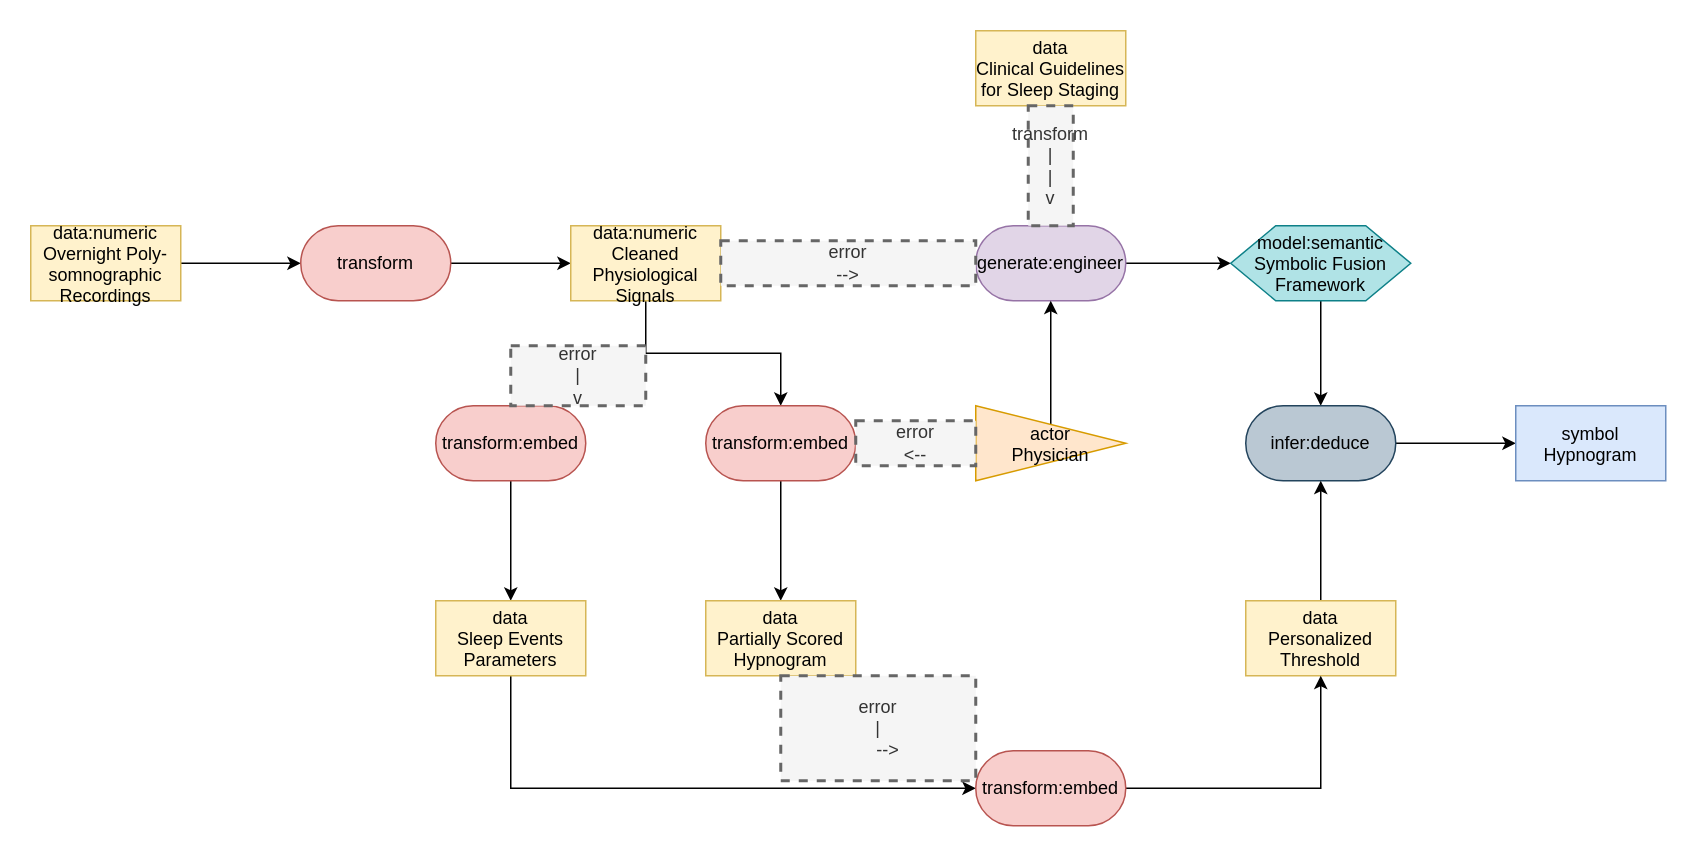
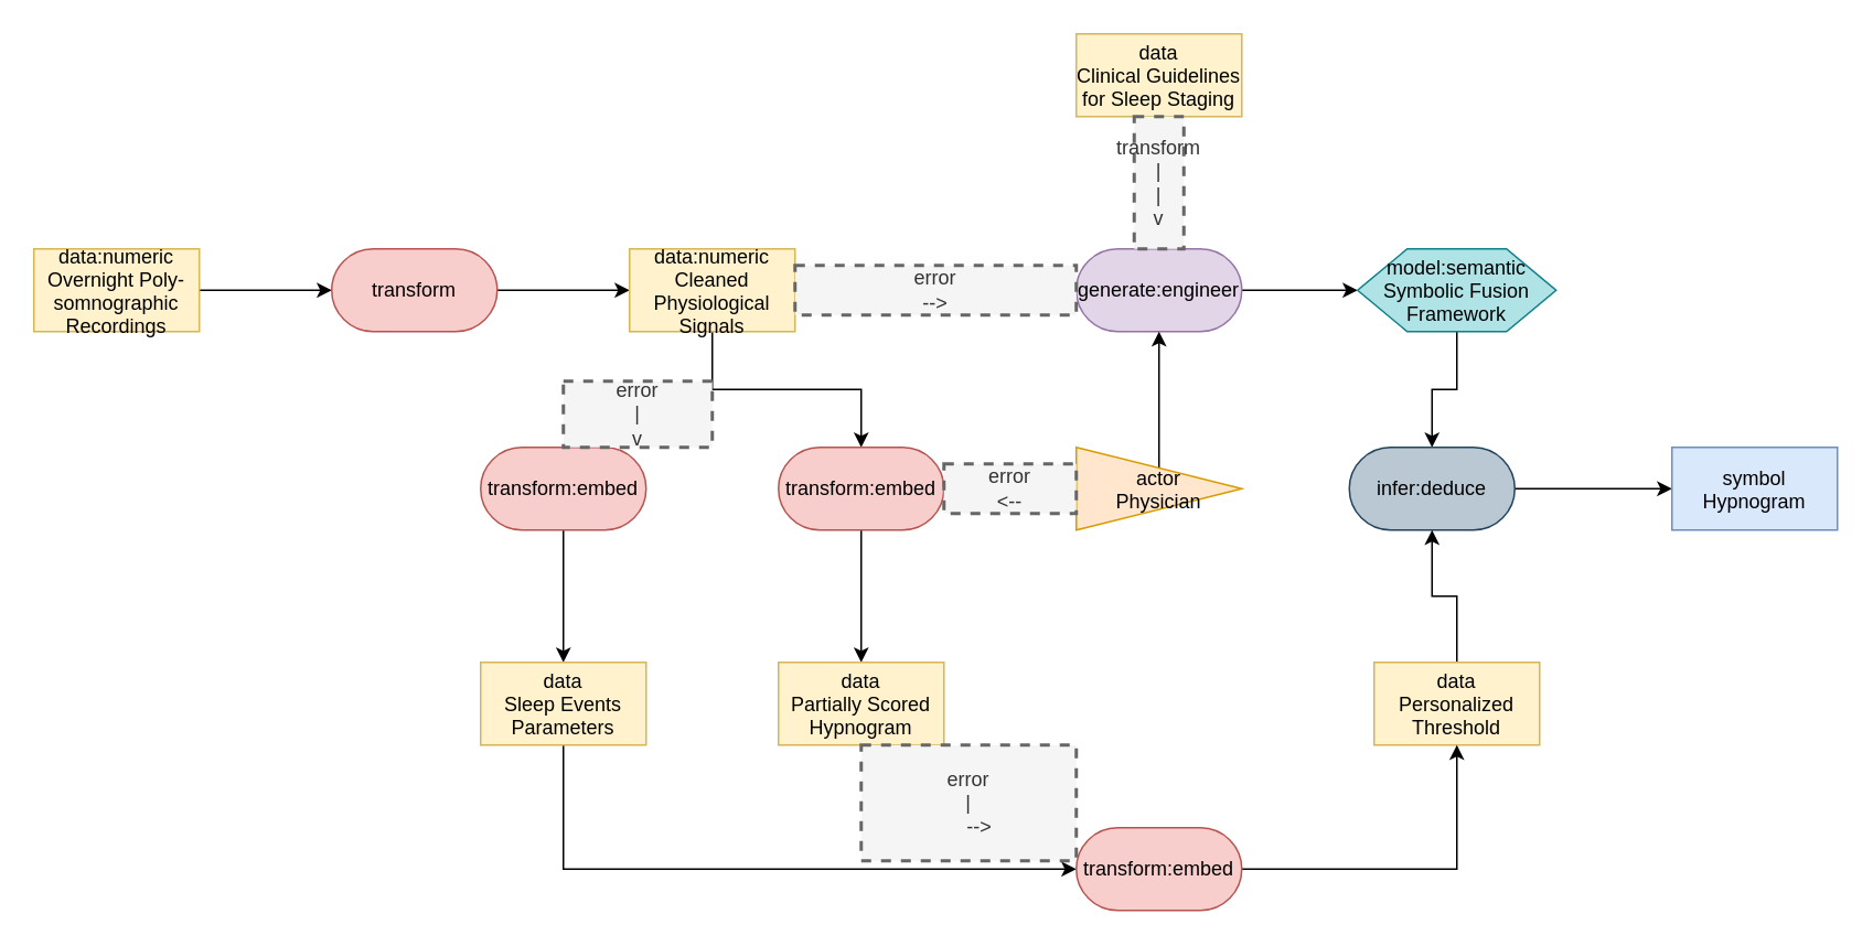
  <mxCell id="0" />
  <mxCell id="1" parent="0" />
  <mxCell id="2" style="edgeStyle=orthogonalEdgeStyle;rounded=0;orthogonalLoop=1;jettySize=auto;html=1;exitX=1;exitY=0.5;exitDx=0;exitDy=0;entryX=0;entryY=0.5;entryDx=0;entryDy=0;" edge="1" parent="1" source="3" target="5"><mxGeometry relative="1" as="geometry" /></mxCell>
  <mxCell id="3" value="data:numeric&#10;Overnight Poly-&#10;somnographic&#10;Recordings" style="rectangle;fillColor=#fff2cc;strokeColor=#d6b656;" name="data" vertex="1" parent="1"><mxGeometry x="20" y="150" width="100" height="50" as="geometry" /></mxCell>
  <mxCell id="4" style="edgeStyle=orthogonalEdgeStyle;rounded=0;orthogonalLoop=1;jettySize=auto;html=1;exitX=1;exitY=0.5;exitDx=0;exitDy=0;entryX=0;entryY=0.5;entryDx=0;entryDy=0;" edge="1" parent="1" source="5" target="7"><mxGeometry relative="1" as="geometry" /></mxCell>
  <mxCell id="5" value="transform" style="rounded=1;whiteSpace=wrap;html=1;arcSize=50;fillColor=#f8cecc;strokeColor=#b85450;" name="transform" vertex="1" parent="1"><mxGeometry x="200" y="150" width="100" height="50" as="geometry" /></mxCell>
  <mxCell id="6" style="edgeStyle=orthogonalEdgeStyle;rounded=0;orthogonalLoop=1;jettySize=auto;html=1;exitX=0.5;exitY=1;exitDx=0;exitDy=0;entryX=0.5;entryY=0;entryDx=0;entryDy=0;" edge="1" parent="1" source="7" target="25"><mxGeometry relative="1" as="geometry" /></mxCell>
  <mxCell id="7" value="data:numeric&#10;Cleaned&#10;Physiological&#10;Signals" style="rectangle;fillColor=#fff2cc;strokeColor=#d6b656;" name="data" vertex="1" parent="1"><mxGeometry x="380" y="150" width="100" height="50" as="geometry" /></mxCell>
  <mxCell id="8" style="edgeStyle=orthogonalEdgeStyle;rounded=0;orthogonalLoop=1;jettySize=auto;html=1;exitX=1;exitY=0.5;exitDx=0;exitDy=0;entryX=0;entryY=0.5;entryDx=0;entryDy=0;" edge="1" parent="1" source="9" target="16"><mxGeometry relative="1" as="geometry" /></mxCell>
  <mxCell id="9" value="generate:engineer" style="rounded=1;whiteSpace=wrap;html=1;arcSize=50;fillColor=#e1d5e7;strokeColor=#9673a6;" name="generate:engineer" vertex="1" parent="1"><mxGeometry x="650" y="150" width="100" height="50" as="geometry" /></mxCell>
  <mxCell id="10" value="&lt;div&gt;error&lt;/div&gt;&lt;div&gt;--&amp;gt;&lt;/div&gt;" style="text;html=1;align=center;verticalAlign=middle;whiteSpace=wrap;rounded=0;dashed=1;fillColor=#f5f5f5;fontColor=#333333;strokeColor=#666666;strokeWidth=2;" name="text" vertex="1" parent="1"><mxGeometry x="480" y="160" width="170" height="30" as="geometry" /></mxCell>
  <mxCell id="11" value="data&#10;Clinical Guidelines&#10;for Sleep Staging" style="rectangle;fillColor=#fff2cc;strokeColor=#d6b656;" name="data" vertex="1" parent="1"><mxGeometry x="650" y="20" width="100" height="50" as="geometry" /></mxCell>
  <mxCell id="12" value="&lt;div&gt;transform&lt;/div&gt;&lt;div&gt;|&lt;/div&gt;&lt;div&gt;|&lt;/div&gt;&lt;div&gt;v&lt;/div&gt;" style="text;html=1;align=center;verticalAlign=middle;whiteSpace=wrap;rounded=0;dashed=1;fillColor=#f5f5f5;fontColor=#333333;strokeColor=#666666;strokeWidth=2;" name="text" vertex="1" parent="1"><mxGeometry x="685" y="70" width="30" height="80" as="geometry" /></mxCell>
  <mxCell id="13" style="edgeStyle=orthogonalEdgeStyle;rounded=0;orthogonalLoop=1;jettySize=auto;html=1;entryX=0.5;entryY=1;entryDx=0;entryDy=0;" edge="1" parent="1" source="14" target="9"><mxGeometry relative="1" as="geometry" /></mxCell>
  <mxCell id="14" value="actor&#10;Physician" style="triangle;fillColor=#ffe6cc;strokeColor=#d79b00;" name="actor" vertex="1" parent="1"><mxGeometry x="650" y="270" width="100" height="50" as="geometry" /></mxCell>
  <mxCell id="15" style="edgeStyle=orthogonalEdgeStyle;rounded=0;orthogonalLoop=1;jettySize=auto;html=1;exitX=0.5;exitY=1;exitDx=0;exitDy=0;entryX=0.5;entryY=0;entryDx=0;entryDy=0;" edge="1" parent="1" source="16" target="18"><mxGeometry relative="1" as="geometry" /></mxCell>
  <mxCell id="16" value="model:semantic&#10;Symbolic Fusion&#10;Framework" style="shape=hexagon;perimeter=hexagonPerimeter2;fillColor=#b0e3e6;strokeColor=#0e8088;" name="model" vertex="1" parent="1"><mxGeometry x="820" y="150" width="120" height="50" as="geometry" /></mxCell>
  <mxCell id="17" style="edgeStyle=orthogonalEdgeStyle;rounded=0;orthogonalLoop=1;jettySize=auto;html=1;exitX=1;exitY=0.5;exitDx=0;exitDy=0;entryX=0;entryY=0.5;entryDx=0;entryDy=0;" edge="1" parent="1" source="18" target="21"><mxGeometry relative="1" as="geometry" /></mxCell>
- <mxCell id="18" value="infer:deduce" style="rounded=1;whiteSpace=wrap;html=1;arcSize=50;fillColor=#bac8d3;strokeColor=#23445d;" name="infer:deduce" vertex="1" parent="1"><mxGeometry x="830" y="270" width="100" height="50" as="geometry" /></mxCell>
+ <mxCell id="18" value="infer:deduce" style="rounded=1;whiteSpace=wrap;html=1;arcSize=50;fillColor=#bac8d3;strokeColor=#23445d;" name="infer:deduce" vertex="1" parent="1"><mxGeometry x="815" y="270" width="100" height="50" as="geometry" /></mxCell>
  <mxCell id="19" style="edgeStyle=orthogonalEdgeStyle;rounded=0;orthogonalLoop=1;jettySize=auto;html=1;entryX=0.5;entryY=1;entryDx=0;entryDy=0;" edge="1" parent="1" source="20" target="18"><mxGeometry relative="1" as="geometry" /></mxCell>
  <mxCell id="20" value="data&#10;Personalized&#10;Threshold" style="rectangle;fillColor=#fff2cc;strokeColor=#d6b656;" name="data" vertex="1" parent="1"><mxGeometry x="830" y="400" width="100" height="50" as="geometry" /></mxCell>
  <mxCell id="21" value="symbol&#10;Hypnogram" style="rectangle;fillColor=#dae8fc;strokeColor=#6c8ebf;" name="symbol" vertex="1" parent="1"><mxGeometry x="1010" y="270" width="100" height="50" as="geometry" /></mxCell>
  <mxCell id="22" style="edgeStyle=orthogonalEdgeStyle;rounded=0;orthogonalLoop=1;jettySize=auto;html=1;exitX=0.5;exitY=1;exitDx=0;exitDy=0;entryX=0.5;entryY=0;entryDx=0;entryDy=0;" edge="1" parent="1" source="23" target="29"><mxGeometry relative="1" as="geometry" /></mxCell>
  <mxCell id="23" value="transform:embed" style="rounded=1;whiteSpace=wrap;html=1;arcSize=50;fillColor=#f8cecc;strokeColor=#b85450;" name="transform" vertex="1" parent="1"><mxGeometry x="290" y="270" width="100" height="50" as="geometry" /></mxCell>
  <mxCell id="24" style="edgeStyle=orthogonalEdgeStyle;rounded=0;orthogonalLoop=1;jettySize=auto;html=1;exitX=0.5;exitY=1;exitDx=0;exitDy=0;entryX=0.5;entryY=0;entryDx=0;entryDy=0;" edge="1" parent="1" source="25" target="30"><mxGeometry relative="1" as="geometry" /></mxCell>
  <mxCell id="25" value="transform:embed" style="rounded=1;whiteSpace=wrap;html=1;arcSize=50;fillColor=#f8cecc;strokeColor=#b85450;" name="transform" vertex="1" parent="1"><mxGeometry x="470" y="270" width="100" height="50" as="geometry" /></mxCell>
  <mxCell id="26" value="&lt;div&gt;error&lt;/div&gt;&lt;div&gt;&amp;lt;--&lt;/div&gt;" style="text;html=1;align=center;verticalAlign=middle;whiteSpace=wrap;rounded=0;dashed=1;fillColor=#f5f5f5;fontColor=#333333;strokeColor=#666666;strokeWidth=2;" name="text" vertex="1" parent="1"><mxGeometry x="570" y="280" width="80" height="30" as="geometry" /></mxCell>
  <mxCell id="27" value="&lt;div&gt;error&lt;/div&gt;&lt;div&gt;|&lt;/div&gt;&lt;div&gt;v&lt;/div&gt;" style="text;html=1;align=center;verticalAlign=middle;whiteSpace=wrap;rounded=0;dashed=1;fillColor=#f5f5f5;fontColor=#333333;strokeColor=#666666;strokeWidth=2;" name="text" vertex="1" parent="1"><mxGeometry x="340" y="230" width="90" height="40" as="geometry" /></mxCell>
  <mxCell id="28" style="edgeStyle=orthogonalEdgeStyle;rounded=0;orthogonalLoop=1;jettySize=auto;html=1;exitX=0.5;exitY=1;exitDx=0;exitDy=0;entryX=0;entryY=0.5;entryDx=0;entryDy=0;" edge="1" parent="1" source="29" target="32"><mxGeometry relative="1" as="geometry" /></mxCell>
  <mxCell id="29" value="data&#10;Sleep Events&#10;Parameters" style="rectangle;fillColor=#fff2cc;strokeColor=#d6b656;" name="data" vertex="1" parent="1"><mxGeometry x="290" y="400" width="100" height="50" as="geometry" /></mxCell>
  <mxCell id="30" value="data&#10;Partially Scored&#10;Hypnogram" style="rectangle;fillColor=#fff2cc;strokeColor=#d6b656;" name="data" vertex="1" parent="1"><mxGeometry x="470" y="400" width="100" height="50" as="geometry" /></mxCell>
  <mxCell id="31" style="edgeStyle=orthogonalEdgeStyle;rounded=0;orthogonalLoop=1;jettySize=auto;html=1;exitX=1;exitY=0.5;exitDx=0;exitDy=0;entryX=0.5;entryY=1;entryDx=0;entryDy=0;" edge="1" parent="1" source="32" target="20"><mxGeometry relative="1" as="geometry" /></mxCell>
  <mxCell id="32" value="transform:embed" style="rounded=1;whiteSpace=wrap;html=1;arcSize=50;fillColor=#f8cecc;strokeColor=#b85450;" name="transform" vertex="1" parent="1"><mxGeometry x="650" y="500" width="100" height="50" as="geometry" /></mxCell>
  <mxCell id="33" value="&lt;div&gt;error&lt;/div&gt;&lt;div&gt;|&lt;/div&gt;&lt;div&gt;&amp;nbsp;&amp;nbsp;&amp;nbsp; --&amp;gt;&lt;/div&gt;" style="text;html=1;align=center;verticalAlign=middle;whiteSpace=wrap;rounded=0;dashed=1;fillColor=#f5f5f5;fontColor=#333333;strokeColor=#666666;strokeWidth=2;" name="text" vertex="1" parent="1"><mxGeometry x="520" y="450" width="130" height="70" as="geometry" /></mxCell>
